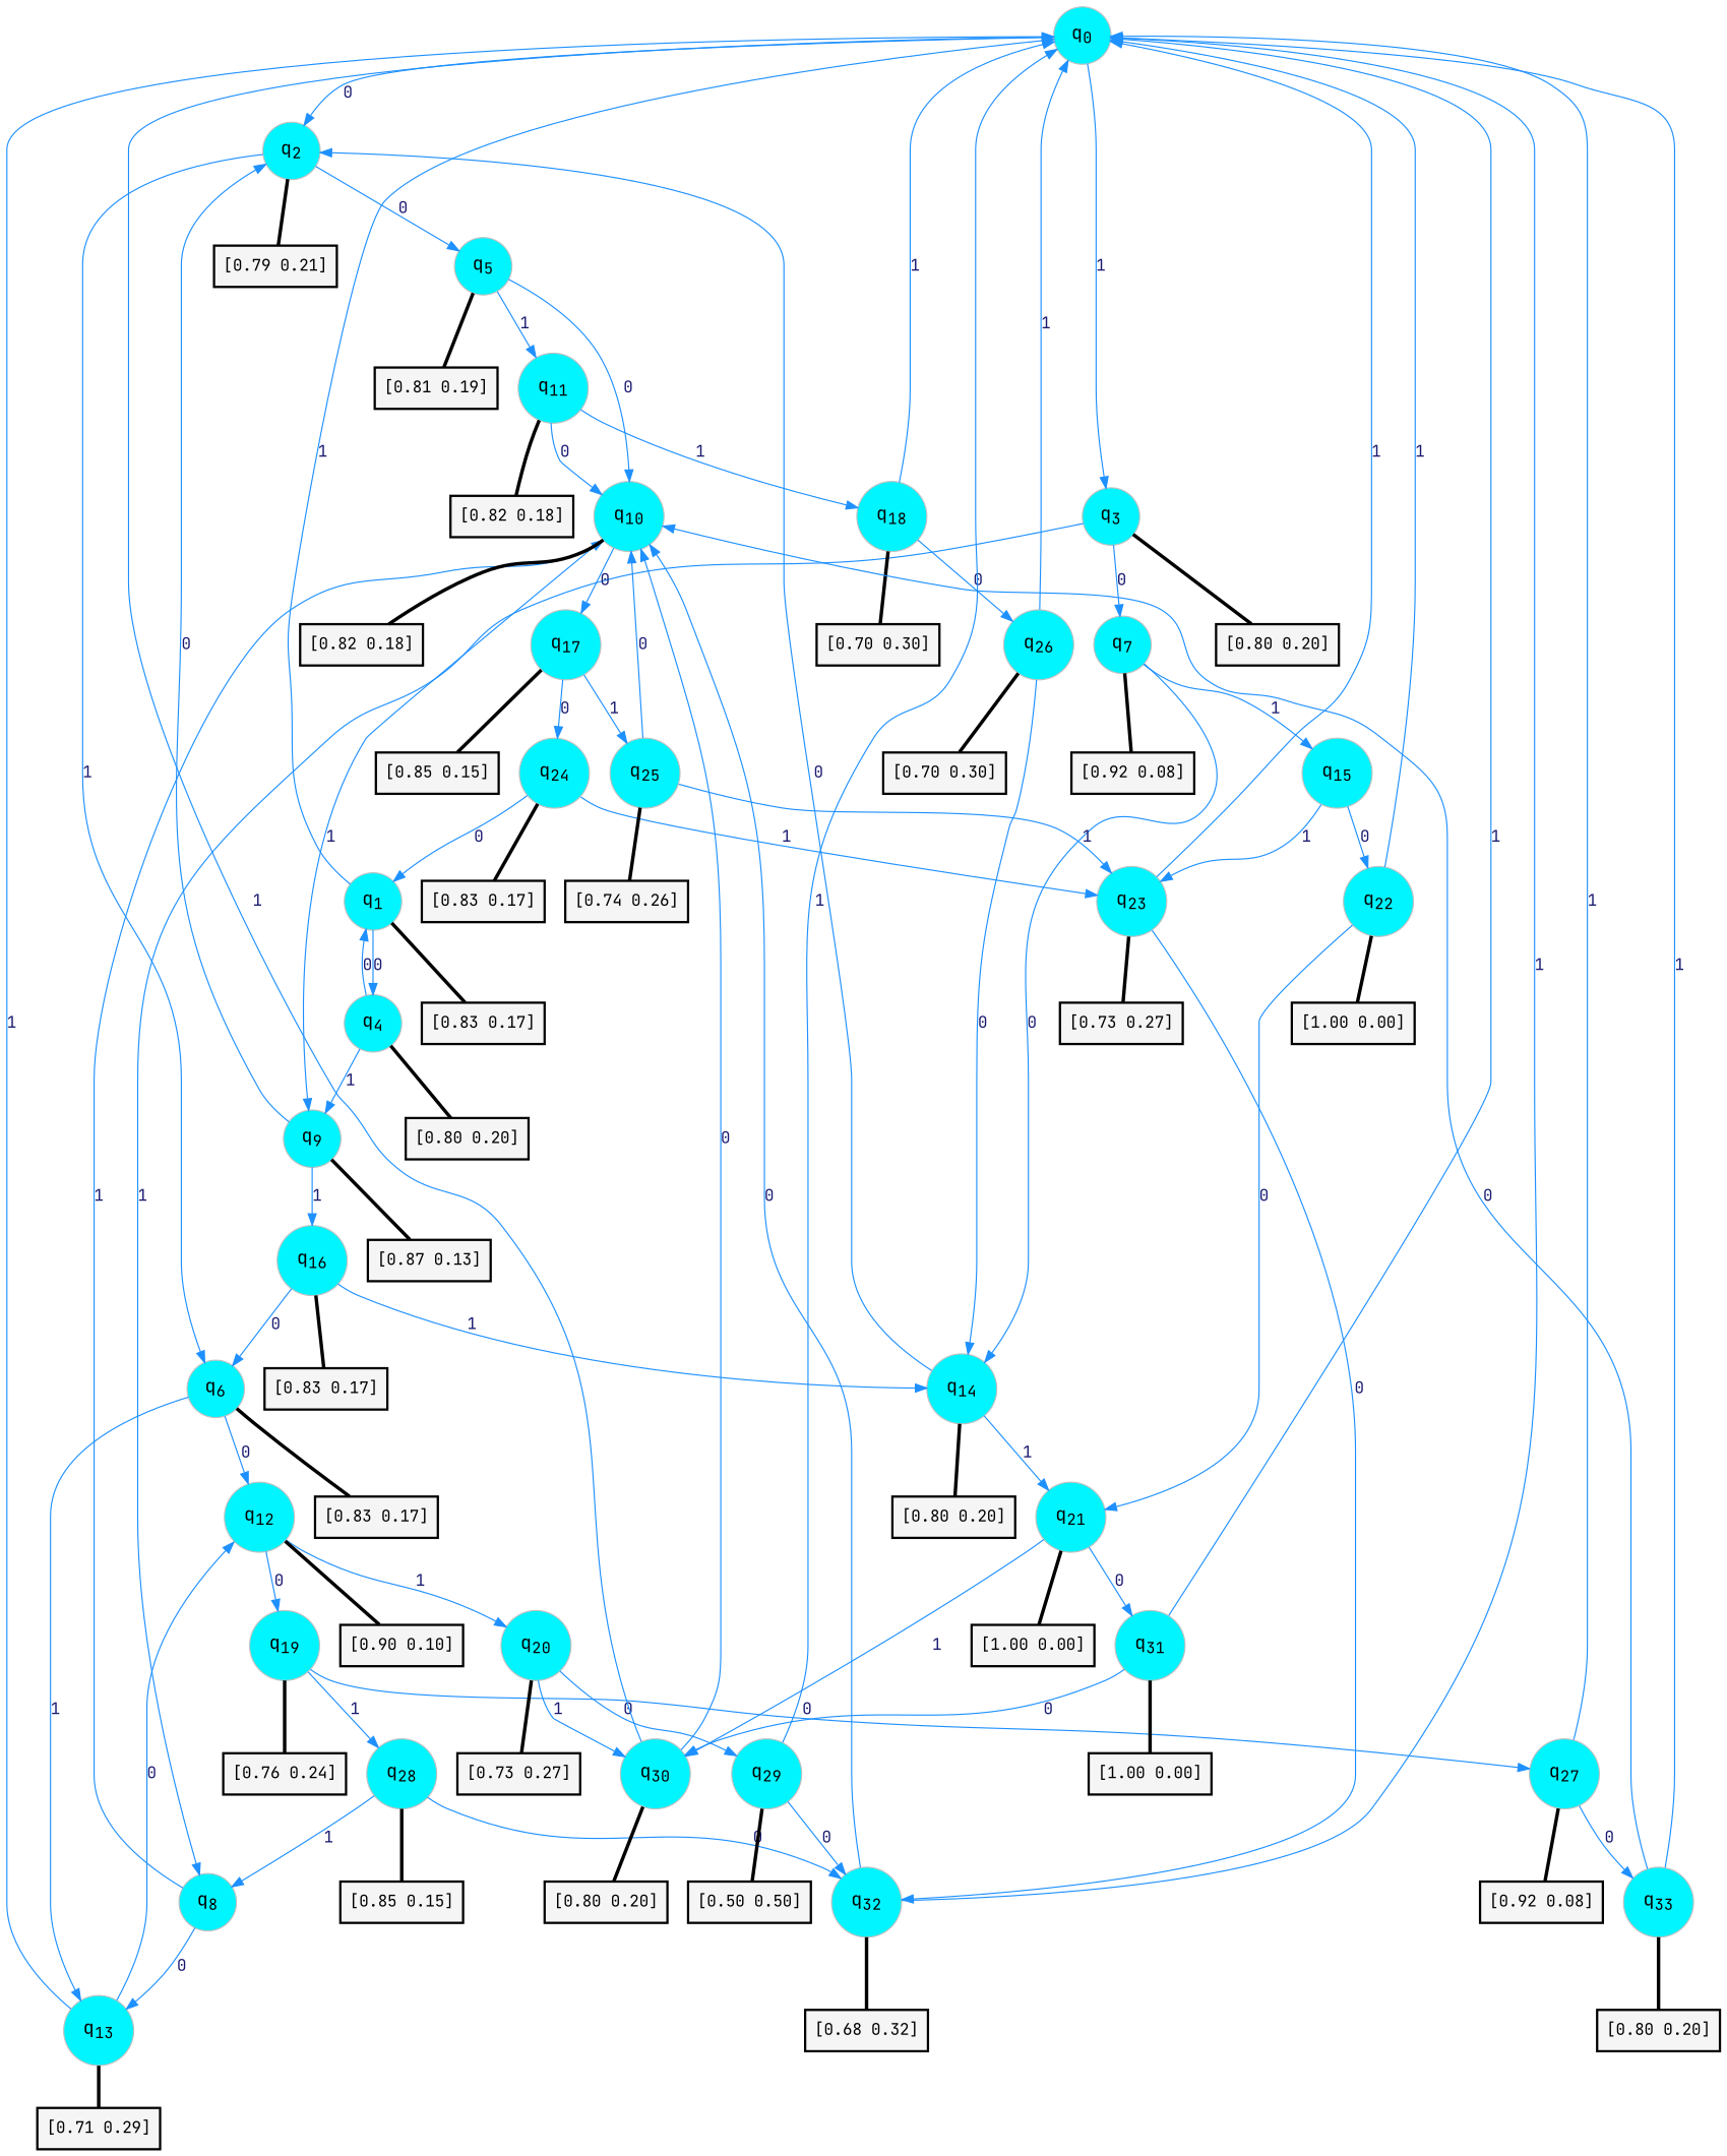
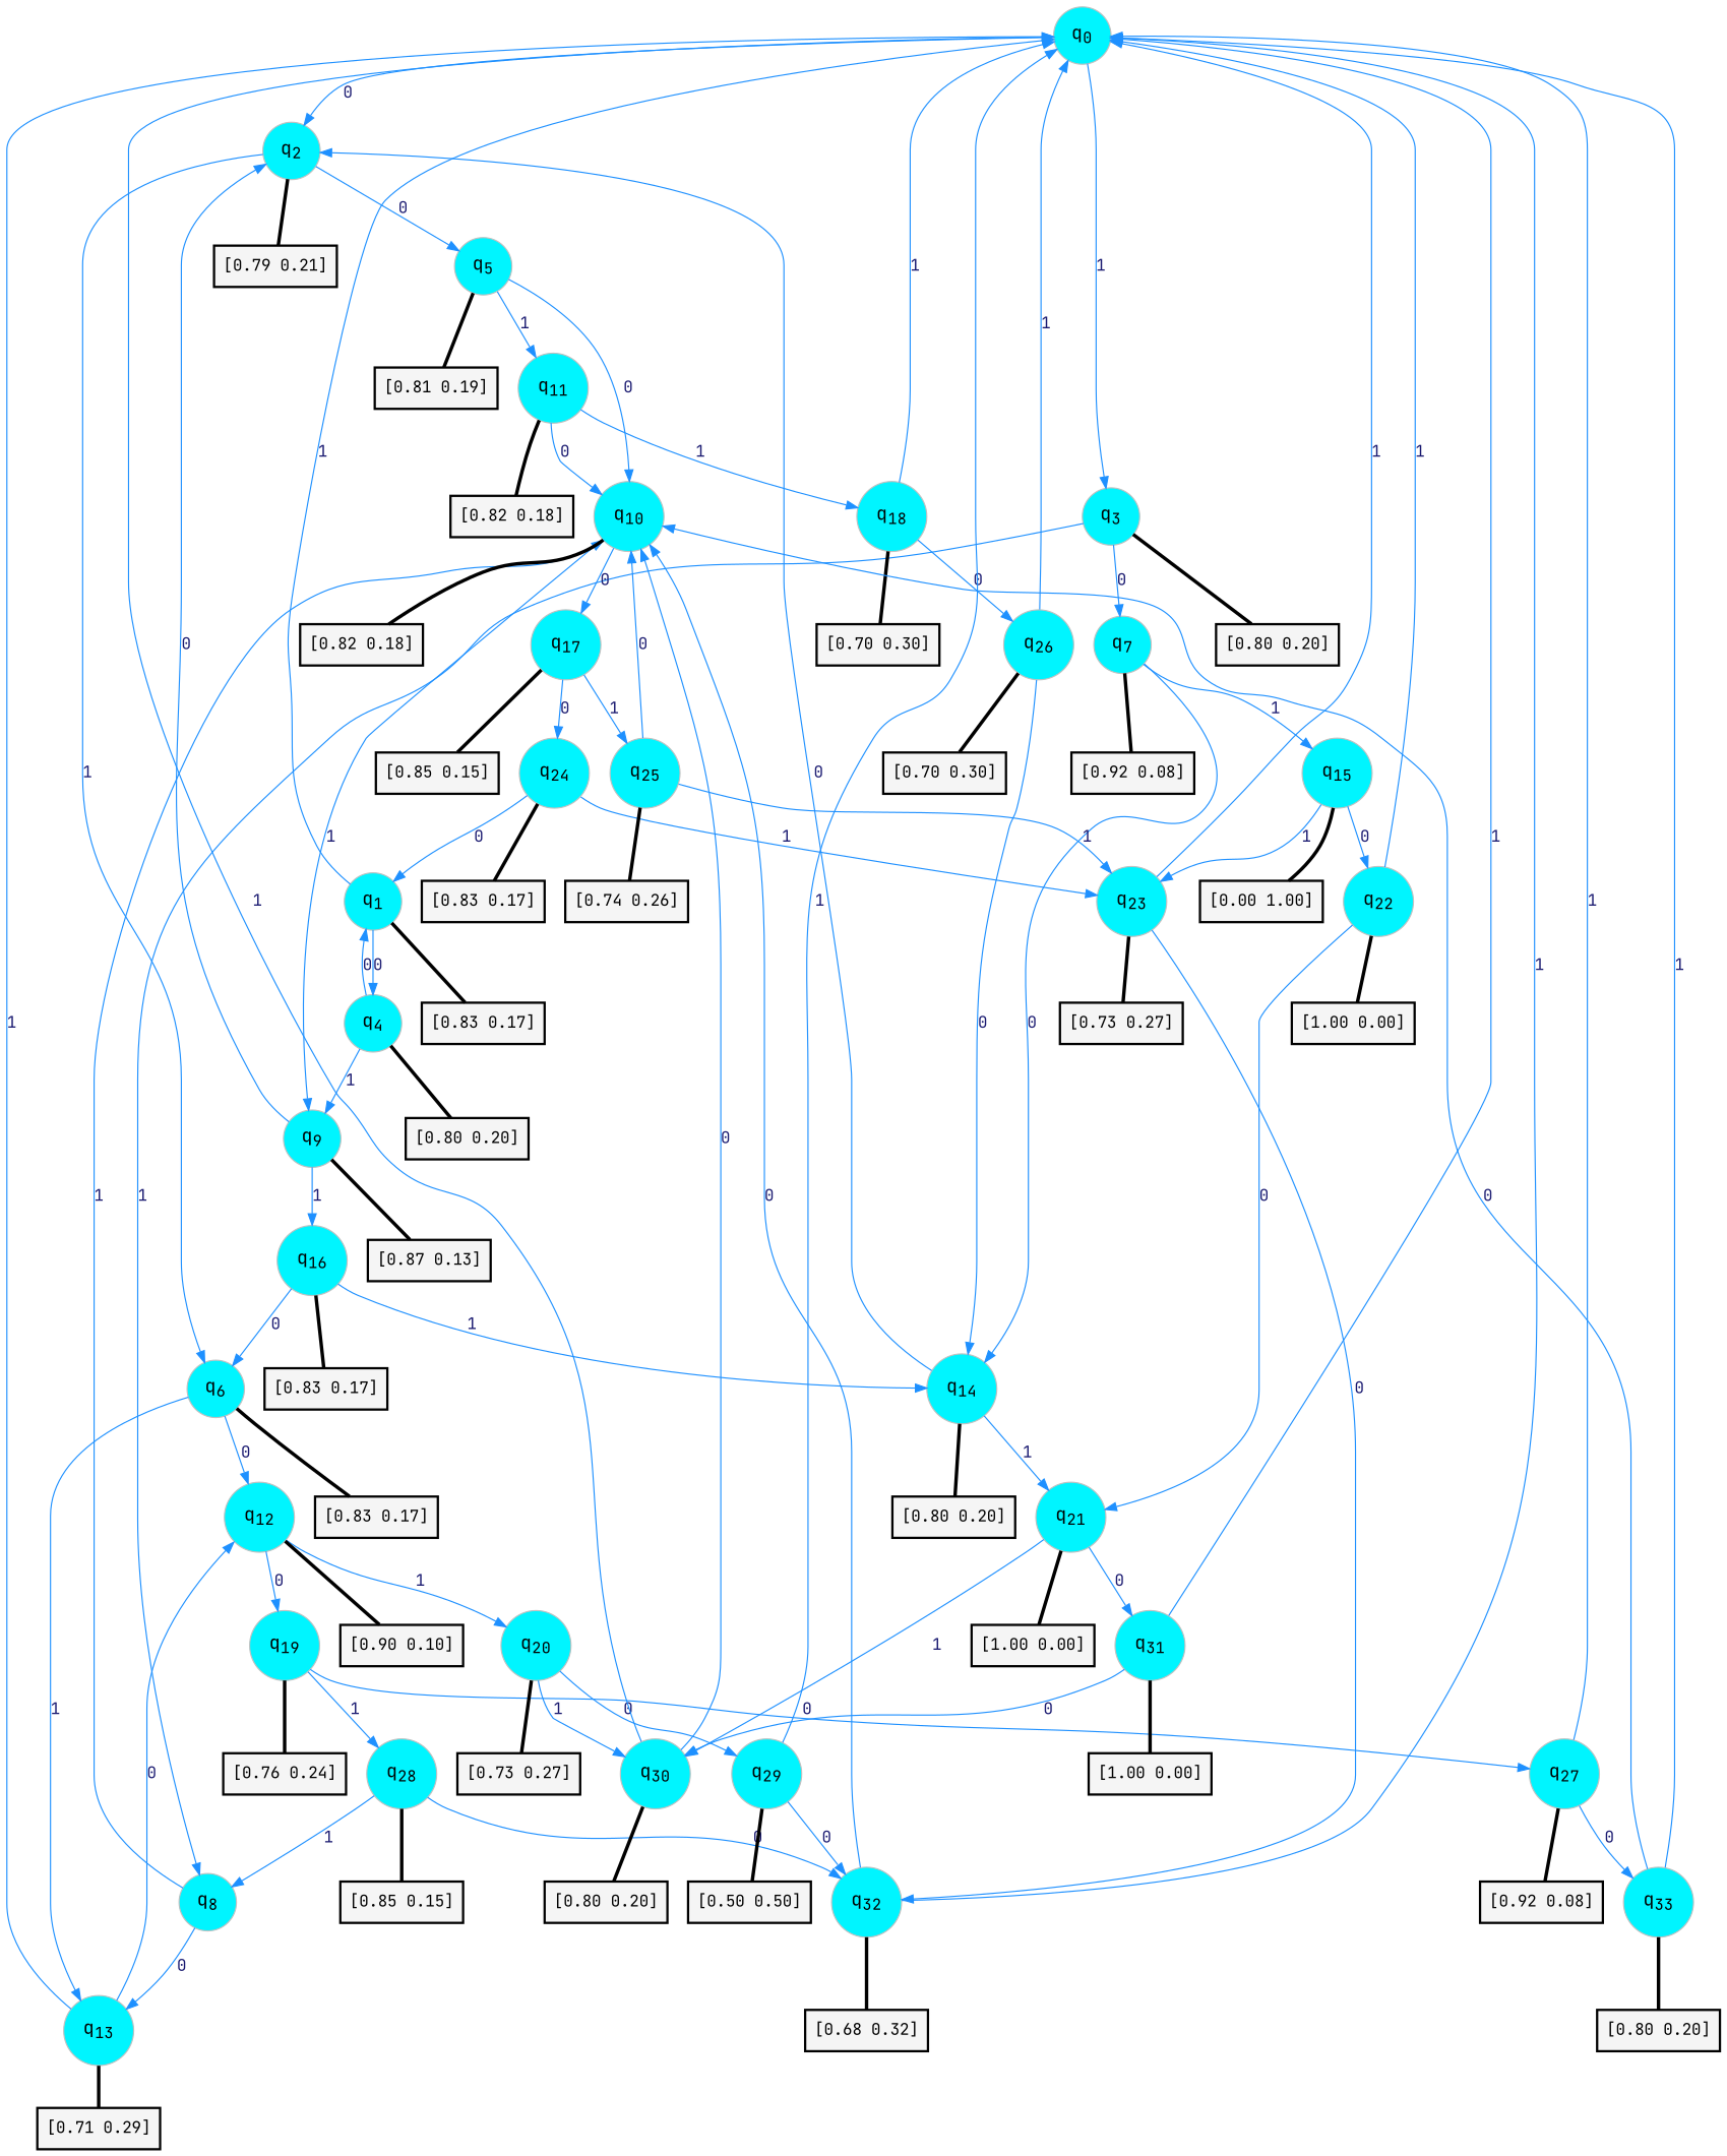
  digraph {
    fontname="JetBrains Mono"
    rankdir=TD
    node [color=gray fillcolor=turquoise1 fontcolor=black fontname="JetBrains Mono" fontsize=16 fontweight=bold shape=circle style=filled]
    edge [arrowsize=1 color=dodgerblue1 fontcolor=midnightblue fontname="JetBrains Mono" fontweight=bold penwidth=1 style=solid weight=20]
    n1 [label=<q<SUB>0</SUB>>]
    n2 [label=<q<SUB>2</SUB>>]
    n3 [label=<q<SUB>3</SUB>>]
    n4 [label=<q<SUB>5</SUB>>]
    n5 [label=<q<SUB>6</SUB>>]
    n6 [color=black fillcolor=whitesmoke fontsize=14 label="[0.79 0.21]" penwidth=2 shape=box]
    n7 [label=<q<SUB>7</SUB>>]
    n8 [label=<q<SUB>8</SUB>>]
    n9 [color=black fillcolor=whitesmoke fontsize=14 label="[0.80 0.20]" penwidth=2 shape=box]
    n10 [label=<q<SUB>1</SUB>>]
    n11 [label=<q<SUB>4</SUB>>]
    n12 [color=black fillcolor=whitesmoke fontsize=14 label="[0.83 0.17]" penwidth=2 shape=box]
    n13 [label=<q<SUB>9</SUB>>]
    n14 [color=black fillcolor=whitesmoke fontsize=14 label="[0.80 0.20]" penwidth=2 shape=box]
    n15 [label=<q<SUB>10</SUB>>]
    n16 [label=<q<SUB>11</SUB>>]
    n17 [color=black fillcolor=whitesmoke fontsize=14 label="[0.81 0.19]" penwidth=2 shape=box]
    n18 [label=<q<SUB>12</SUB>>]
    n19 [label=<q<SUB>13</SUB>>]
    n20 [color=black fillcolor=whitesmoke fontsize=14 label="[0.83 0.17]" penwidth=2 shape=box]
    n21 [label=<q<SUB>14</SUB>>]
    n22 [label=<q<SUB>15</SUB>>]
    n23 [color=black fillcolor=whitesmoke fontsize=14 label="[0.92 0.08]" penwidth=2 shape=box]
    n24 [label=<q<SUB>16</SUB>>]
    n25 [color=black fillcolor=whitesmoke fontsize=14 label="[0.87 0.13]" penwidth=2 shape=box]
    n26 [label=<q<SUB>17</SUB>>]
    n27 [color=black fillcolor=whitesmoke fontsize=14 label="[0.82 0.18]" penwidth=2 shape=box]
    n28 [label=<q<SUB>18</SUB>>]
    n29 [color=black fillcolor=whitesmoke fontsize=14 label="[0.82 0.18]" penwidth=2 shape=box]
    n30 [label=<q<SUB>19</SUB>>]
    n31 [label=<q<SUB>20</SUB>>]
    n32 [color=black fillcolor=whitesmoke fontsize=14 label="[0.90 0.10]" penwidth=2 shape=box]
    n33 [color=black fillcolor=whitesmoke fontsize=14 label="[0.71 0.29]" penwidth=2 shape=box]
    n34 [label=<q<SUB>21</SUB>>]
    n35 [color=black fillcolor=whitesmoke fontsize=14 label="[0.80 0.20]" penwidth=2 shape=box]
    n36 [label=<q<SUB>22</SUB>>]
    n37 [label=<q<SUB>23</SUB>>]
+   n38 [color=black fillcolor=whitesmoke fontsize=14 label="[0.00 1.00]" penwidth=2 shape=box]
    n39 [color=black fillcolor=whitesmoke fontsize=14 label="[0.83 0.17]" penwidth=2 shape=box]
    n40 [label=<q<SUB>24</SUB>>]
    n41 [label=<q<SUB>25</SUB>>]
    n42 [color=black fillcolor=whitesmoke fontsize=14 label="[0.85 0.15]" penwidth=2 shape=box]
    n43 [label=<q<SUB>26</SUB>>]
    n44 [color=black fillcolor=whitesmoke fontsize=14 label="[0.70 0.30]" penwidth=2 shape=box]
    n45 [label=<q<SUB>27</SUB>>]
    n46 [label=<q<SUB>28</SUB>>]
    n47 [color=black fillcolor=whitesmoke fontsize=14 label="[0.76 0.24]" penwidth=2 shape=box]
    n48 [label=<q<SUB>29</SUB>>]
    n49 [label=<q<SUB>30</SUB>>]
    n50 [color=black fillcolor=whitesmoke fontsize=14 label="[0.73 0.27]" penwidth=2 shape=box]
    n51 [label=<q<SUB>31</SUB>>]
    n52 [color=black fillcolor=whitesmoke fontsize=14 label="[1.00 0.00]" penwidth=2 shape=box]
    n53 [color=black fillcolor=whitesmoke fontsize=14 label="[1.00 0.00]" penwidth=2 shape=box]
    n54 [label=<q<SUB>32</SUB>>]
    n55 [color=black fillcolor=whitesmoke fontsize=14 label="[0.73 0.27]" penwidth=2 shape=box]
    n56 [color=black fillcolor=whitesmoke fontsize=14 label="[0.83 0.17]" penwidth=2 shape=box]
    n57 [color=black fillcolor=whitesmoke fontsize=14 label="[0.74 0.26]" penwidth=2 shape=box]
    n58 [color=black fillcolor=whitesmoke fontsize=14 label="[0.70 0.30]" penwidth=2 shape=box]
    n59 [label=<q<SUB>33</SUB>>]
    n60 [color=black fillcolor=whitesmoke fontsize=14 label="[0.92 0.08]" penwidth=2 shape=box]
    n61 [color=black fillcolor=whitesmoke fontsize=14 label="[0.85 0.15]" penwidth=2 shape=box]
    n62 [color=black fillcolor=whitesmoke fontsize=14 label="[0.50 0.50]" penwidth=2 shape=box]
    n63 [color=black fillcolor=whitesmoke fontsize=14 label="[0.80 0.20]" penwidth=2 shape=box]
    n64 [color=black fillcolor=whitesmoke fontsize=14 label="[1.00 0.00]" penwidth=2 shape=box]
    n65 [color=black fillcolor=whitesmoke fontsize=14 label="[0.68 0.32]" penwidth=2 shape=box]
    n66 [color=black fillcolor=whitesmoke fontsize=14 label="[0.80 0.20]" penwidth=2 shape=box]
    n1 -> n2 [label=0]
    n1 -> n3 [label=1]
    n2 -> n4 [label=0]
    n2 -> n5 [label=1]
    n2 -> n6 [arrowhead=none color=black penwidth=3]
    n3 -> n7 [label=0]
    n3 -> n8 [label=1]
    n3 -> n9 [arrowhead=none color=black penwidth=3]
    n4 -> n15 [label=0]
    n4 -> n16 [label=1]
    n4 -> n17 [arrowhead=none color=black penwidth=3]
    n5 -> n18 [label=0]
    n5 -> n19 [label=1]
    n5 -> n20 [arrowhead=none color=black penwidth=3]
    n7 -> n21 [label=0]
    n7 -> n22 [label=1]
    n7 -> n23 [arrowhead=none color=black penwidth=3]
    n8 -> n15 [label=1]
    n8 -> n19 [label=0]
    n10 -> n1 [label=1]
    n10 -> n11 [label=0]
    n10 -> n12 [arrowhead=none color=black penwidth=3]
    n11 -> n10 [label=0]
    n11 -> n13 [label=1]
    n11 -> n14 [arrowhead=none color=black penwidth=3]
    n13 -> n2 [label=0]
    n13 -> n24 [label=1]
    n13 -> n25 [arrowhead=none color=black penwidth=3]
    n15 -> n13 [label=1]
    n15 -> n26 [label=0]
    n15 -> n27 [arrowhead=none color=black penwidth=3]
    n16 -> n15 [label=0]
    n16 -> n28 [label=1]
    n16 -> n29 [arrowhead=none color=black penwidth=3]
    n18 -> n30 [label=0]
    n18 -> n31 [label=1]
    n18 -> n32 [arrowhead=none color=black penwidth=3]
    n19 -> n1 [label=1]
    n19 -> n18 [label=0]
    n19 -> n33 [arrowhead=none color=black penwidth=3]
    n21 -> n2 [label=0]
    n21 -> n34 [label=1]
    n21 -> n35 [arrowhead=none color=black penwidth=3]
    n22 -> n36 [label=0]
    n22 -> n37 [label=1]
+   n22 -> n38 [arrowhead=none color=black penwidth=3]
    n24 -> n5 [label=0]
    n24 -> n21 [label=1]
    n24 -> n39 [arrowhead=none color=black penwidth=3]
    n26 -> n40 [label=0]
    n26 -> n41 [label=1]
    n26 -> n42 [arrowhead=none color=black penwidth=3]
    n28 -> n1 [label=1]
    n28 -> n43 [label=0]
    n28 -> n44 [arrowhead=none color=black penwidth=3]
    n30 -> n45 [label=0]
    n30 -> n46 [label=1]
    n30 -> n47 [arrowhead=none color=black penwidth=3]
    n31 -> n48 [label=0]
    n31 -> n49 [label=1]
    n31 -> n50 [arrowhead=none color=black penwidth=3]
    n34 -> n49 [label=1]
    n34 -> n51 [label=0]
    n34 -> n52 [arrowhead=none color=black penwidth=3]
    n36 -> n1 [label=1]
    n36 -> n34 [label=0]
    n36 -> n53 [arrowhead=none color=black penwidth=3]
    n37 -> n1 [label=1]
    n37 -> n54 [label=0]
    n37 -> n55 [arrowhead=none color=black penwidth=3]
    n40 -> n10 [label=0]
    n40 -> n37 [label=1]
    n40 -> n56 [arrowhead=none color=black penwidth=3]
    n41 -> n15 [label=0]
    n41 -> n37 [label=1]
    n41 -> n57 [arrowhead=none color=black penwidth=3]
    n43 -> n1 [label=1]
    n43 -> n21 [label=0]
    n43 -> n58 [arrowhead=none color=black penwidth=3]
    n45 -> n1 [label=1]
    n45 -> n59 [label=0]
    n45 -> n60 [arrowhead=none color=black penwidth=3]
    n46 -> n8 [label=1]
    n46 -> n54 [label=0]
    n46 -> n61 [arrowhead=none color=black penwidth=3]
    n48 -> n1 [label=1]
    n48 -> n54 [label=0]
    n48 -> n62 [arrowhead=none color=black penwidth=3]
    n49 -> n1 [label=1]
    n49 -> n15 [label=0]
    n49 -> n63 [arrowhead=none color=black penwidth=3]
    n51 -> n1 [label=1]
    n51 -> n49 [label=0]
    n51 -> n64 [arrowhead=none color=black penwidth=3]
    n54 -> n1 [label=1]
    n54 -> n15 [label=0]
    n54 -> n65 [arrowhead=none color=black penwidth=3]
    n59 -> n1 [label=1]
    n59 -> n15 [label=0]
    n59 -> n66 [arrowhead=none color=black penwidth=3]
  }
